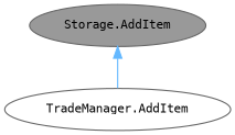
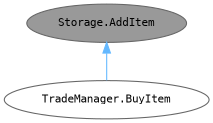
  digraph {
    rankdir=TB
    node [fontname=Consolas fontsize=10 margin=0.1 style=filled]
    n1 [color=gray40 fillcolor=grey60 fontcolor=black height=0.2 label="Storage.AddItem" width=0.4]
-   n2 [color=grey40 fillcolor=white height=0.2 label="TradeManager.AddItem" width=0.4]
+   n2 [color=grey40 fillcolor=white height=0.2 label="TradeManager.BuyItem" width=0.4]
    n1 -> n2 [color=steelblue1 dir=back fontname=Helvetica fontsize=10 labelfontname=Helvetica labelfontsize=10 style=solid]
  }
